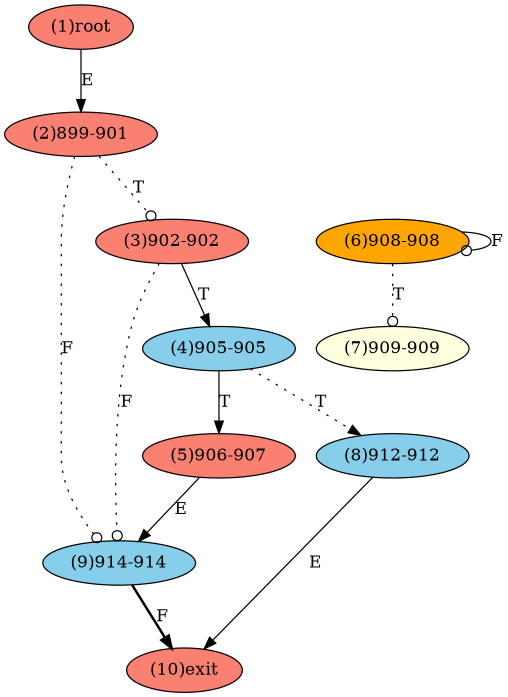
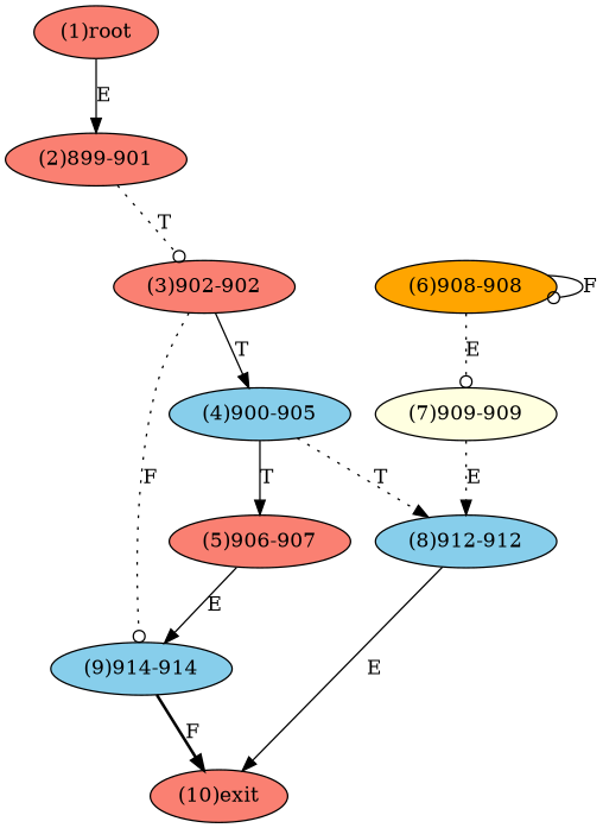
  digraph {
    node [fillcolor=salmon style=filled]
    edge [arrowhead=normal style=solid]
    n1 [label="(1)root"]
    n2 [label="(2)899-901"]
    n3 [label="(3)902-902"]
    n4 [fillcolor=skyblue label="(9)914-914"]
-   n5 [fillcolor=skyblue label="(4)905-905"]
+   n5 [fillcolor=skyblue label="(4)900-905"]
    n6 [label="(10)exit"]
    n7 [label="(5)906-907"]
    n8 [fillcolor=skyblue label="(8)912-912"]
    n9 [fillcolor=orange label="(6)908-908"]
    n10 [fillcolor=lightyellow label="(7)909-909"]
    n1 -> n2 [label=E]
    n2 -> n3 [arrowhead=odot label=T style=dotted]
-   n2 -> n4 [arrowhead=odot label=F style=dotted]
    n3 -> n4 [arrowhead=odot label=F style=dotted]
    n3 -> n5 [label=T]
    n4 -> n6 [label=F style=bold]
    n5 -> n7 [label=T]
    n5 -> n8 [label=T style=dotted]
    n7 -> n4 [label=E]
    n8 -> n6 [label=E]
    n9 -> n9 [arrowhead=odot label=F]
-   n9 -> n10 [arrowhead=odot label=T style=dotted]
+   n9 -> n10 [arrowhead=odot label=E style=dotted]
+   n10 -> n8 [label=E style=dotted]
  }
